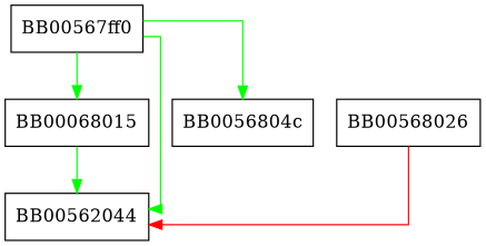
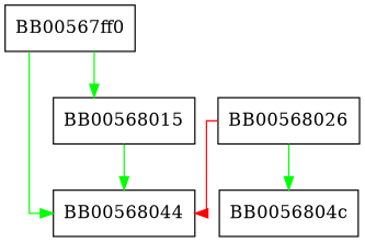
  digraph {
    splines=ortho
    node [shape=box]
    edge [color=green]
    BB00567ff0
-   BB00568044 [label=BB00562044]
-   BB00568015 [label=BB00068015]
+   BB00568044
+   BB00568015
    BB00568026
    BB0056804c
    BB00567ff0 -> BB00568044
    BB00567ff0 -> BB00568015
    BB00568015 -> BB00568044
    BB00568026 -> BB00568044 [color=red]
-   BB00567ff0 -> BB0056804c
+   BB00568026 -> BB0056804c
  }
